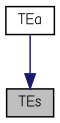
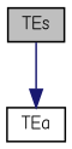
  digraph {
    rankdir=TB
    fontname="Comic Neue"
    node [color=black fontname="Comic Neue" fontsize=10 shape=record]
    n1 [fillcolor=grey75 fontcolor=black height=0.2 label=TEs style=filled width=0.4]
    n2 [height=0.2 label=TEa width=0.4]
-   n2 -> n1 [color=midnightblue fontname="Comic Neue" fontsize=10 labelfontname=FreeSans labelfontsize=10 style=solid]
+   n1 -> n2 [color=midnightblue fontname="Comic Neue" fontsize=10 labelfontname=FreeSans labelfontsize=10 style=solid]
  }
